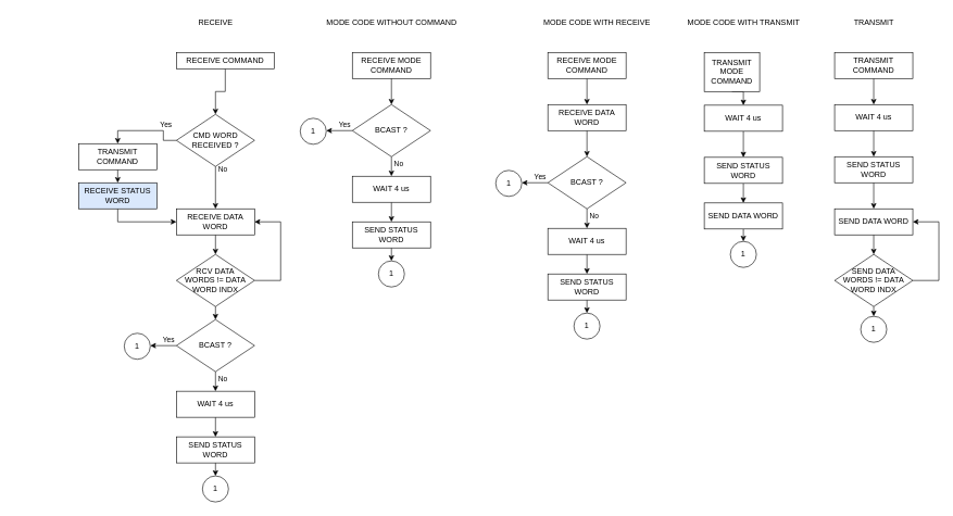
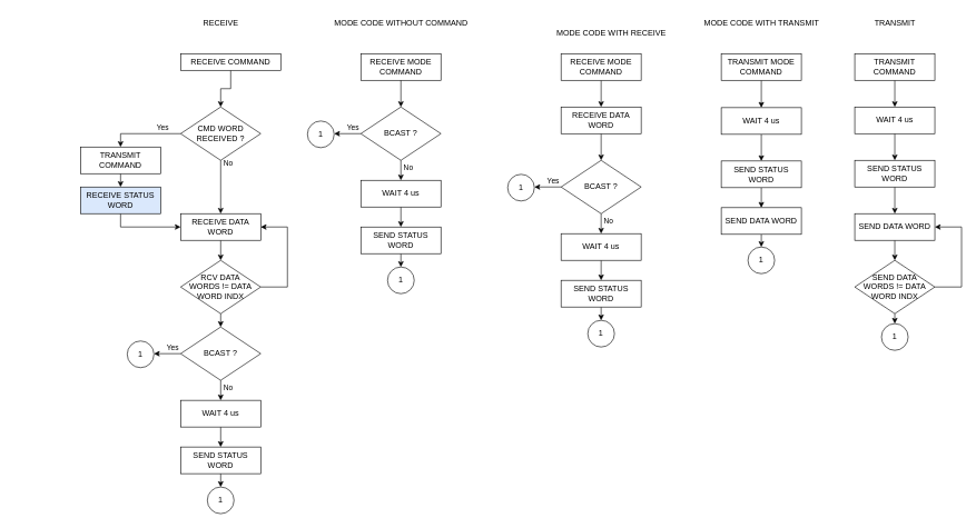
  <mxCell id="0" />
  <mxCell id="1" parent="0" />
  <mxCell id="2" style="edgeStyle=orthogonalEdgeStyle;rounded=0;orthogonalLoop=1;jettySize=auto;html=1;exitX=0.5;exitY=1;exitDx=0;exitDy=0;entryX=0.5;entryY=0;entryDx=0;entryDy=0;" edge="1" parent="1" source="3" target="5"><mxGeometry relative="1" as="geometry" /></mxCell>
  <mxCell id="3" value="RECEIVE DATA WORD" style="rounded=0;whiteSpace=wrap;html=1;" vertex="1" parent="1"><mxGeometry x="270" y="320" width="120" height="40" as="geometry" /></mxCell>
  <mxCell id="4" style="edgeStyle=orthogonalEdgeStyle;rounded=0;orthogonalLoop=1;jettySize=auto;html=1;exitX=1;exitY=0.5;exitDx=0;exitDy=0;entryX=1;entryY=0.5;entryDx=0;entryDy=0;" edge="1" parent="1" source="5" target="3"><mxGeometry relative="1" as="geometry"><Array as="points"><mxPoint x="430" y="430" /><mxPoint x="430" y="340" /></Array></mxGeometry></mxCell>
  <mxCell id="5" value="RCV DATA&lt;div&gt;WORDS != DATA WORD INDX&lt;/div&gt;" style="rhombus;whiteSpace=wrap;html=1;" vertex="1" parent="1"><mxGeometry x="270" y="390" width="120" height="80" as="geometry" /></mxCell>
  <mxCell id="6" style="edgeStyle=orthogonalEdgeStyle;rounded=0;orthogonalLoop=1;jettySize=auto;html=1;exitX=0.5;exitY=1;exitDx=0;exitDy=0;entryX=0.5;entryY=0;entryDx=0;entryDy=0;" edge="1" parent="1" source="7" target="9"><mxGeometry relative="1" as="geometry" /></mxCell>
  <mxCell id="7" value="WAIT 4 us" style="rounded=0;whiteSpace=wrap;html=1;" vertex="1" parent="1"><mxGeometry x="270" y="600" width="120" height="40" as="geometry" /></mxCell>
  <mxCell id="8" style="edgeStyle=orthogonalEdgeStyle;rounded=0;orthogonalLoop=1;jettySize=auto;html=1;exitX=0.5;exitY=1;exitDx=0;exitDy=0;entryX=0.5;entryY=0;entryDx=0;entryDy=0;" edge="1" parent="1" source="9" target="10"><mxGeometry relative="1" as="geometry"><mxPoint x="330.143" y="750" as="targetPoint" /></mxGeometry></mxCell>
  <mxCell id="9" value="SEND STATUS WORD" style="rounded=0;whiteSpace=wrap;html=1;" vertex="1" parent="1"><mxGeometry x="270" y="670" width="120" height="40" as="geometry" /></mxCell>
  <mxCell id="10" value="1" style="ellipse;whiteSpace=wrap;html=1;aspect=fixed;" vertex="1" parent="1"><mxGeometry x="310" y="730" width="40" height="40" as="geometry" /></mxCell>
  <mxCell id="11" style="edgeStyle=orthogonalEdgeStyle;rounded=0;orthogonalLoop=1;jettySize=auto;html=1;exitX=0.5;exitY=1;exitDx=0;exitDy=0;entryX=0.5;entryY=0;entryDx=0;entryDy=0;" edge="1" parent="1" source="12" target="15"><mxGeometry relative="1" as="geometry" /></mxCell>
  <mxCell id="12" value="SEND DATA WORD" style="rounded=0;whiteSpace=wrap;html=1;" vertex="1" parent="1"><mxGeometry x="1280" y="320" width="120" height="40" as="geometry" /></mxCell>
  <mxCell id="13" style="edgeStyle=orthogonalEdgeStyle;rounded=0;orthogonalLoop=1;jettySize=auto;html=1;exitX=1;exitY=0.5;exitDx=0;exitDy=0;entryX=1;entryY=0.5;entryDx=0;entryDy=0;" edge="1" parent="1" source="15" target="12"><mxGeometry relative="1" as="geometry"><Array as="points"><mxPoint x="1440" y="430" /><mxPoint x="1440" y="340" /></Array></mxGeometry></mxCell>
  <mxCell id="14" style="edgeStyle=orthogonalEdgeStyle;rounded=0;orthogonalLoop=1;jettySize=auto;html=1;exitX=0.5;exitY=1;exitDx=0;exitDy=0;entryX=0.5;entryY=0;entryDx=0;entryDy=0;" edge="1" parent="1" source="15" target="16"><mxGeometry relative="1" as="geometry" /></mxCell>
  <mxCell id="15" value="SEND DATA&lt;div&gt;WORDS != DATA WORD INDX&lt;/div&gt;" style="rhombus;whiteSpace=wrap;html=1;" vertex="1" parent="1"><mxGeometry x="1280" y="390" width="120" height="80" as="geometry" /></mxCell>
  <mxCell id="16" value="1" style="ellipse;whiteSpace=wrap;html=1;aspect=fixed;" vertex="1" parent="1"><mxGeometry x="1320" y="485" width="40" height="40" as="geometry" /></mxCell>
  <mxCell id="17" style="edgeStyle=orthogonalEdgeStyle;rounded=0;orthogonalLoop=1;jettySize=auto;html=1;exitX=0.5;exitY=1;exitDx=0;exitDy=0;entryX=0.5;entryY=0;entryDx=0;entryDy=0;" edge="1" parent="1" source="18" target="12"><mxGeometry relative="1" as="geometry" /></mxCell>
  <mxCell id="18" value="SEND STATUS WORD" style="rounded=0;whiteSpace=wrap;html=1;" vertex="1" parent="1"><mxGeometry x="1280" y="240" width="120" height="40" as="geometry" /></mxCell>
  <mxCell id="19" style="edgeStyle=orthogonalEdgeStyle;rounded=0;orthogonalLoop=1;jettySize=auto;html=1;exitX=0.5;exitY=1;exitDx=0;exitDy=0;entryX=0.5;entryY=0;entryDx=0;entryDy=0;" edge="1" parent="1" source="20" target="18"><mxGeometry relative="1" as="geometry" /></mxCell>
  <mxCell id="20" value="WAIT 4 us" style="rounded=0;whiteSpace=wrap;html=1;" vertex="1" parent="1"><mxGeometry x="1280" y="160" width="120" height="40" as="geometry" /></mxCell>
  <mxCell id="21" value="RECEIVE MODE COMMAND" style="rounded=0;whiteSpace=wrap;html=1;" vertex="1" parent="1"><mxGeometry x="540" y="80" width="120" height="40" as="geometry" /></mxCell>
  <mxCell id="22" style="edgeStyle=orthogonalEdgeStyle;rounded=0;orthogonalLoop=1;jettySize=auto;html=1;exitX=0.5;exitY=1;exitDx=0;exitDy=0;entryX=0.5;entryY=0;entryDx=0;entryDy=0;" edge="1" parent="1" source="21" target="61"><mxGeometry relative="1" as="geometry"><mxPoint x="540" y="161" as="targetPoint" /><mxPoint x="540" y="141" as="sourcePoint" /></mxGeometry></mxCell>
  <mxCell id="23" value="RECEIVE" style="text;html=1;align=center;verticalAlign=middle;resizable=0;points=[];autosize=1;strokeColor=none;fillColor=none;" vertex="1" parent="1"><mxGeometry x="290" y="20" width="80" height="30" as="geometry" /></mxCell>
  <mxCell id="24" value="TRANSMIT" style="text;html=1;align=center;verticalAlign=middle;resizable=0;points=[];autosize=1;strokeColor=none;fillColor=none;" vertex="1" parent="1"><mxGeometry x="1300" y="20" width="80" height="30" as="geometry" /></mxCell>
  <mxCell id="25" value="MODE CODE WITHOUT COMMAND" style="text;html=1;align=center;verticalAlign=middle;resizable=0;points=[];autosize=1;strokeColor=none;fillColor=none;" vertex="1" parent="1"><mxGeometry x="505" y="20" width="190" height="30" as="geometry" /></mxCell>
  <mxCell id="26" style="edgeStyle=orthogonalEdgeStyle;rounded=0;orthogonalLoop=1;jettySize=auto;html=1;exitX=0.5;exitY=1;exitDx=0;exitDy=0;entryX=0.5;entryY=0;entryDx=0;entryDy=0;" edge="1" parent="1" source="27" target="30"><mxGeometry relative="1" as="geometry"><mxPoint x="900" y="150" as="targetPoint" /><Array as="points" /></mxGeometry></mxCell>
  <mxCell id="27" value="RECEIVE MODE COMMAND" style="rounded=0;whiteSpace=wrap;html=1;" vertex="1" parent="1"><mxGeometry x="840" y="80" width="120" height="40" as="geometry" /></mxCell>
  <mxCell id="28" style="edgeStyle=orthogonalEdgeStyle;rounded=0;orthogonalLoop=1;jettySize=auto;html=1;exitX=0.5;exitY=1;exitDx=0;exitDy=0;entryX=0.5;entryY=0;entryDx=0;entryDy=0;" edge="1" parent="1" source="30" target="72"><mxGeometry relative="1" as="geometry"><mxPoint x="900" y="230" as="targetPoint" /><mxPoint x="900" y="230" as="sourcePoint" /></mxGeometry></mxCell>
- <mxCell id="29" value="MODE CODE WITH RECEIVE" style="text;html=1;align=center;verticalAlign=middle;resizable=0;points=[];autosize=1;strokeColor=none;fillColor=none;" vertex="1" parent="1"><mxGeometry x="820" y="20" width="190" height="30" as="geometry" /></mxCell>
+ <mxCell id="29" value="MODE CODE WITH RECEIVE" style="text;html=1;align=center;verticalAlign=middle;resizable=0;points=[];autosize=1;strokeColor=none;fillColor=none;" vertex="1" parent="1"><mxGeometry x="820" y="35" width="190" height="30" as="geometry" /></mxCell>
  <mxCell id="30" value="RECEIVE DATA WORD" style="rounded=0;whiteSpace=wrap;html=1;" vertex="1" parent="1"><mxGeometry x="840" y="160" width="120" height="40" as="geometry" /></mxCell>
  <mxCell id="31" style="edgeStyle=orthogonalEdgeStyle;rounded=0;orthogonalLoop=1;jettySize=auto;html=1;exitX=0.5;exitY=1;exitDx=0;exitDy=0;entryX=0.5;entryY=0;entryDx=0;entryDy=0;" edge="1" parent="1" source="32" target="33"><mxGeometry relative="1" as="geometry" /></mxCell>
  <mxCell id="32" value="SEND DATA WORD" style="rounded=0;whiteSpace=wrap;html=1;" vertex="1" parent="1"><mxGeometry x="1080" y="311" width="120" height="40" as="geometry" /></mxCell>
  <mxCell id="33" value="1" style="ellipse;whiteSpace=wrap;html=1;aspect=fixed;" vertex="1" parent="1"><mxGeometry x="1120" y="370" width="40" height="40" as="geometry" /></mxCell>
  <mxCell id="34" style="edgeStyle=orthogonalEdgeStyle;rounded=0;orthogonalLoop=1;jettySize=auto;html=1;exitX=0.5;exitY=1;exitDx=0;exitDy=0;entryX=0.5;entryY=0;entryDx=0;entryDy=0;" edge="1" parent="1" source="35" target="32"><mxGeometry relative="1" as="geometry" /></mxCell>
  <mxCell id="35" value="SEND STATUS WORD" style="rounded=0;whiteSpace=wrap;html=1;" vertex="1" parent="1"><mxGeometry x="1080" y="241" width="120" height="40" as="geometry" /></mxCell>
  <mxCell id="36" style="edgeStyle=orthogonalEdgeStyle;rounded=0;orthogonalLoop=1;jettySize=auto;html=1;exitX=0.5;exitY=1;exitDx=0;exitDy=0;entryX=0.5;entryY=0;entryDx=0;entryDy=0;" edge="1" parent="1" source="37" target="35"><mxGeometry relative="1" as="geometry" /></mxCell>
  <mxCell id="37" value="WAIT 4 us" style="rounded=0;whiteSpace=wrap;html=1;" vertex="1" parent="1"><mxGeometry x="1080" y="161" width="120" height="40" as="geometry" /></mxCell>
  <mxCell id="38" value="MODE CODE WITH TRANSMIT" style="text;html=1;align=center;verticalAlign=middle;resizable=0;points=[];autosize=1;strokeColor=none;fillColor=none;" vertex="1" parent="1"><mxGeometry x="1040" y="20" width="200" height="30" as="geometry" /></mxCell>
  <mxCell id="39" style="edgeStyle=orthogonalEdgeStyle;rounded=0;orthogonalLoop=1;jettySize=auto;html=1;exitX=0.5;exitY=1;exitDx=0;exitDy=0;entryX=0.5;entryY=0;entryDx=0;entryDy=0;" edge="1" parent="1" source="40" target="83"><mxGeometry relative="1" as="geometry" /></mxCell>
  <mxCell id="40" value="RECEIVE COMMAND" style="rounded=0;whiteSpace=wrap;html=1;" vertex="1" parent="1"><mxGeometry x="270" y="80" width="150" height="25" as="geometry" /></mxCell>
  <mxCell id="41" style="edgeStyle=orthogonalEdgeStyle;rounded=0;orthogonalLoop=1;jettySize=auto;html=1;exitX=0.5;exitY=1;exitDx=0;exitDy=0;entryX=0.5;entryY=0;entryDx=0;entryDy=0;" edge="1" parent="1" source="42" target="20"><mxGeometry relative="1" as="geometry" /></mxCell>
  <mxCell id="42" value="TRANSMIT COMMAND" style="rounded=0;whiteSpace=wrap;html=1;" vertex="1" parent="1"><mxGeometry x="1280" y="80" width="120" height="40" as="geometry" /></mxCell>
  <mxCell id="43" style="edgeStyle=orthogonalEdgeStyle;rounded=0;orthogonalLoop=1;jettySize=auto;html=1;exitX=0.5;exitY=1;exitDx=0;exitDy=0;entryX=0.5;entryY=0;entryDx=0;entryDy=0;" edge="1" parent="1" source="44" target="37"><mxGeometry relative="1" as="geometry" /></mxCell>
- <mxCell id="44" value="TRANSMIT MODE COMMAND" style="rounded=0;whiteSpace=wrap;html=1;" vertex="1" parent="1"><mxGeometry x="1080" y="80" width="85" height="60" as="geometry" /></mxCell>
+ <mxCell id="44" value="TRANSMIT MODE COMMAND" style="rounded=0;whiteSpace=wrap;html=1;" vertex="1" parent="1"><mxGeometry x="1080" y="80" width="120" height="40" as="geometry" /></mxCell>
  <mxCell id="45" style="edgeStyle=orthogonalEdgeStyle;rounded=0;orthogonalLoop=1;jettySize=auto;html=1;exitX=0.5;exitY=1;exitDx=0;exitDy=0;entryX=0.5;entryY=0;entryDx=0;entryDy=0;" edge="1" parent="1" source="49" target="7"><mxGeometry relative="1" as="geometry" /></mxCell>
  <mxCell id="46" value="No" style="edgeLabel;html=1;align=center;verticalAlign=middle;resizable=0;points=[];" vertex="1" connectable="0" parent="45"><mxGeometry x="-0.306" y="2" relative="1" as="geometry"><mxPoint x="8" as="offset" /></mxGeometry></mxCell>
  <mxCell id="47" style="edgeStyle=orthogonalEdgeStyle;rounded=0;orthogonalLoop=1;jettySize=auto;html=1;exitX=0;exitY=0.5;exitDx=0;exitDy=0;entryX=1;entryY=0.475;entryDx=0;entryDy=0;entryPerimeter=0;" edge="1" parent="1" source="49" target="51"><mxGeometry relative="1" as="geometry"><mxPoint x="230" y="530" as="targetPoint" /></mxGeometry></mxCell>
  <mxCell id="48" value="Yes" style="edgeLabel;html=1;align=center;verticalAlign=middle;resizable=0;points=[];" vertex="1" connectable="0" parent="47"><mxGeometry x="-0.307" y="-1" relative="1" as="geometry"><mxPoint x="1" y="-9" as="offset" /></mxGeometry></mxCell>
  <mxCell id="49" value="BCAST ?" style="rhombus;whiteSpace=wrap;html=1;" vertex="1" parent="1"><mxGeometry x="270" y="490" width="120" height="80" as="geometry" /></mxCell>
  <mxCell id="50" style="edgeStyle=orthogonalEdgeStyle;rounded=0;orthogonalLoop=1;jettySize=auto;html=1;exitX=0.5;exitY=1;exitDx=0;exitDy=0;entryX=0.5;entryY=0;entryDx=0;entryDy=0;" edge="1" parent="1" source="5" target="49"><mxGeometry relative="1" as="geometry" /></mxCell>
  <mxCell id="51" value="1" style="ellipse;whiteSpace=wrap;html=1;aspect=fixed;" vertex="1" parent="1"><mxGeometry x="190" y="511" width="40" height="40" as="geometry" /></mxCell>
  <mxCell id="52" style="edgeStyle=orthogonalEdgeStyle;rounded=0;orthogonalLoop=1;jettySize=auto;html=1;exitX=0.5;exitY=1;exitDx=0;exitDy=0;entryX=0.5;entryY=0;entryDx=0;entryDy=0;" edge="1" parent="1" source="53" target="55"><mxGeometry relative="1" as="geometry" /></mxCell>
  <mxCell id="53" value="WAIT 4 us" style="rounded=0;whiteSpace=wrap;html=1;" vertex="1" parent="1"><mxGeometry x="540" y="270" width="120" height="40" as="geometry" /></mxCell>
  <mxCell id="54" style="edgeStyle=orthogonalEdgeStyle;rounded=0;orthogonalLoop=1;jettySize=auto;html=1;exitX=0.5;exitY=1;exitDx=0;exitDy=0;entryX=0.5;entryY=0;entryDx=0;entryDy=0;" edge="1" parent="1" source="55" target="56"><mxGeometry relative="1" as="geometry"><mxPoint x="600.143" y="420" as="targetPoint" /></mxGeometry></mxCell>
  <mxCell id="55" value="SEND STATUS WORD" style="rounded=0;whiteSpace=wrap;html=1;" vertex="1" parent="1"><mxGeometry x="540" y="340" width="120" height="40" as="geometry" /></mxCell>
  <mxCell id="56" value="1" style="ellipse;whiteSpace=wrap;html=1;aspect=fixed;" vertex="1" parent="1"><mxGeometry x="580" y="400" width="40" height="40" as="geometry" /></mxCell>
  <mxCell id="57" style="edgeStyle=orthogonalEdgeStyle;rounded=0;orthogonalLoop=1;jettySize=auto;html=1;exitX=0.5;exitY=1;exitDx=0;exitDy=0;entryX=0.5;entryY=0;entryDx=0;entryDy=0;" edge="1" parent="1" source="61" target="53"><mxGeometry relative="1" as="geometry" /></mxCell>
  <mxCell id="58" value="No" style="edgeLabel;html=1;align=center;verticalAlign=middle;resizable=0;points=[];" vertex="1" connectable="0" parent="57"><mxGeometry x="-0.306" y="2" relative="1" as="geometry"><mxPoint x="8" as="offset" /></mxGeometry></mxCell>
  <mxCell id="59" style="edgeStyle=orthogonalEdgeStyle;rounded=0;orthogonalLoop=1;jettySize=auto;html=1;exitX=0;exitY=0.5;exitDx=0;exitDy=0;entryX=1;entryY=0.475;entryDx=0;entryDy=0;entryPerimeter=0;" edge="1" parent="1" source="61" target="62"><mxGeometry relative="1" as="geometry"><mxPoint x="500" y="200" as="targetPoint" /></mxGeometry></mxCell>
  <mxCell id="60" value="Yes" style="edgeLabel;html=1;align=center;verticalAlign=middle;resizable=0;points=[];" vertex="1" connectable="0" parent="59"><mxGeometry x="-0.307" y="-1" relative="1" as="geometry"><mxPoint x="1" y="-9" as="offset" /></mxGeometry></mxCell>
  <mxCell id="61" value="BCAST ?" style="rhombus;whiteSpace=wrap;html=1;" vertex="1" parent="1"><mxGeometry x="540" y="160" width="120" height="80" as="geometry" /></mxCell>
  <mxCell id="62" value="1" style="ellipse;whiteSpace=wrap;html=1;aspect=fixed;" vertex="1" parent="1"><mxGeometry x="460" y="181" width="40" height="40" as="geometry" /></mxCell>
  <mxCell id="63" style="edgeStyle=orthogonalEdgeStyle;rounded=0;orthogonalLoop=1;jettySize=auto;html=1;exitX=0.5;exitY=1;exitDx=0;exitDy=0;entryX=0.5;entryY=0;entryDx=0;entryDy=0;" edge="1" parent="1" source="64" target="66"><mxGeometry relative="1" as="geometry" /></mxCell>
  <mxCell id="64" value="WAIT 4 us" style="rounded=0;whiteSpace=wrap;html=1;" vertex="1" parent="1"><mxGeometry x="840" y="350" width="120" height="40" as="geometry" /></mxCell>
  <mxCell id="65" style="edgeStyle=orthogonalEdgeStyle;rounded=0;orthogonalLoop=1;jettySize=auto;html=1;exitX=0.5;exitY=1;exitDx=0;exitDy=0;entryX=0.5;entryY=0;entryDx=0;entryDy=0;" edge="1" parent="1" source="66" target="67"><mxGeometry relative="1" as="geometry"><mxPoint x="900.143" y="500" as="targetPoint" /></mxGeometry></mxCell>
  <mxCell id="66" value="SEND STATUS WORD" style="rounded=0;whiteSpace=wrap;html=1;" vertex="1" parent="1"><mxGeometry x="840" y="420" width="120" height="40" as="geometry" /></mxCell>
  <mxCell id="67" value="1" style="ellipse;whiteSpace=wrap;html=1;aspect=fixed;" vertex="1" parent="1"><mxGeometry x="880" y="480" width="40" height="40" as="geometry" /></mxCell>
  <mxCell id="68" style="edgeStyle=orthogonalEdgeStyle;rounded=0;orthogonalLoop=1;jettySize=auto;html=1;exitX=0.5;exitY=1;exitDx=0;exitDy=0;entryX=0.5;entryY=0;entryDx=0;entryDy=0;" edge="1" parent="1" source="72" target="64"><mxGeometry relative="1" as="geometry" /></mxCell>
  <mxCell id="69" value="No" style="edgeLabel;html=1;align=center;verticalAlign=middle;resizable=0;points=[];" vertex="1" connectable="0" parent="68"><mxGeometry x="-0.306" y="2" relative="1" as="geometry"><mxPoint x="8" as="offset" /></mxGeometry></mxCell>
  <mxCell id="70" style="edgeStyle=orthogonalEdgeStyle;rounded=0;orthogonalLoop=1;jettySize=auto;html=1;exitX=0;exitY=0.5;exitDx=0;exitDy=0;entryX=1;entryY=0.475;entryDx=0;entryDy=0;entryPerimeter=0;" edge="1" parent="1" source="72" target="73"><mxGeometry relative="1" as="geometry"><mxPoint x="800" y="280" as="targetPoint" /></mxGeometry></mxCell>
  <mxCell id="71" value="Yes" style="edgeLabel;html=1;align=center;verticalAlign=middle;resizable=0;points=[];" vertex="1" connectable="0" parent="70"><mxGeometry x="-0.307" y="-1" relative="1" as="geometry"><mxPoint x="1" y="-9" as="offset" /></mxGeometry></mxCell>
  <mxCell id="72" value="BCAST ?" style="rhombus;whiteSpace=wrap;html=1;" vertex="1" parent="1"><mxGeometry x="840" y="240" width="120" height="80" as="geometry" /></mxCell>
  <mxCell id="73" value="1" style="ellipse;whiteSpace=wrap;html=1;aspect=fixed;" vertex="1" parent="1"><mxGeometry x="760" y="261" width="40" height="40" as="geometry" /></mxCell>
  <mxCell id="74" style="edgeStyle=orthogonalEdgeStyle;rounded=0;orthogonalLoop=1;jettySize=auto;html=1;exitX=1;exitY=0.5;exitDx=0;exitDy=0;entryX=1;entryY=0.5;entryDx=0;entryDy=0;" edge="1" parent="1"><mxGeometry relative="1" as="geometry"><Array as="points"><mxPoint x="60" y="270" /><mxPoint x="60" y="180" /></Array><mxPoint x="20" y="180" as="targetPoint" /></mxGeometry></mxCell>
  <mxCell id="75" style="edgeStyle=orthogonalEdgeStyle;rounded=0;orthogonalLoop=1;jettySize=auto;html=1;exitX=0.5;exitY=1;exitDx=0;exitDy=0;entryX=0.5;entryY=0;entryDx=0;entryDy=0;" edge="1" parent="1" source="76" target="78"><mxGeometry relative="1" as="geometry" /></mxCell>
  <mxCell id="76" value="TRANSMIT COMMAND" style="rounded=0;whiteSpace=wrap;html=1;" vertex="1" parent="1"><mxGeometry x="120" y="220" width="120" height="40" as="geometry" /></mxCell>
  <mxCell id="77" style="edgeStyle=orthogonalEdgeStyle;rounded=0;orthogonalLoop=1;jettySize=auto;html=1;exitX=0.5;exitY=1;exitDx=0;exitDy=0;entryX=0;entryY=0.5;entryDx=0;entryDy=0;" edge="1" parent="1" source="78" target="3"><mxGeometry relative="1" as="geometry" /></mxCell>
  <mxCell id="78" value="RECEIVE STATUS WORD" style="rounded=0;whiteSpace=wrap;html=1;fillColor=#dae8fc;" vertex="1" parent="1"><mxGeometry x="120" y="280" width="120" height="40" as="geometry" /></mxCell>
  <mxCell id="79" style="edgeStyle=orthogonalEdgeStyle;rounded=0;orthogonalLoop=1;jettySize=auto;html=1;exitX=0.5;exitY=1;exitDx=0;exitDy=0;entryX=0.5;entryY=0;entryDx=0;entryDy=0;" edge="1" parent="1" source="83" target="3"><mxGeometry relative="1" as="geometry" /></mxCell>
  <mxCell id="80" value="No" style="edgeLabel;html=1;align=center;verticalAlign=middle;resizable=0;points=[];" vertex="1" connectable="0" parent="79"><mxGeometry x="-0.859" y="2" relative="1" as="geometry"><mxPoint x="8" y="-2" as="offset" /></mxGeometry></mxCell>
  <mxCell id="81" style="edgeStyle=orthogonalEdgeStyle;rounded=0;orthogonalLoop=1;jettySize=auto;html=1;exitX=0;exitY=0.5;exitDx=0;exitDy=0;entryX=0.5;entryY=0;entryDx=0;entryDy=0;" edge="1" parent="1" source="83" target="76"><mxGeometry relative="1" as="geometry" /></mxCell>
  <mxCell id="82" value="Yes" style="edgeLabel;html=1;align=center;verticalAlign=middle;resizable=0;points=[];" vertex="1" connectable="0" parent="81"><mxGeometry x="-0.406" relative="1" as="geometry"><mxPoint x="5" y="-10" as="offset" /></mxGeometry></mxCell>
- <mxCell id="83" value="CMD WORD RECEIVED ?" style="rhombus;whiteSpace=wrap;html=1;" vertex="1" parent="1"><mxGeometry x="270" y="175" width="120" height="80" as="geometry" /></mxCell>
+ <mxCell id="83" value="CMD WORD RECEIVED ?" style="rhombus;whiteSpace=wrap;html=1;" vertex="1" parent="1"><mxGeometry x="270" y="160" width="120" height="80" as="geometry" /></mxCell>
